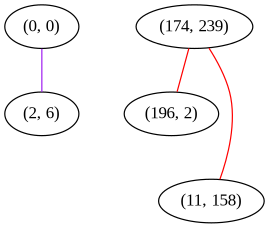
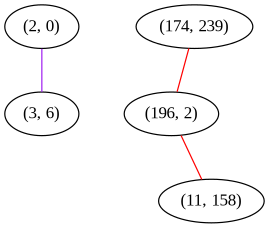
  graph {
    fontname="Liberation Serif"
    node [fontname="Liberation Serif"]
    edge [color=red fontname="Liberation Serif" weight=1]
-   "(0, 0)"
-   "(2, 6)"
+   "(0, 0)" [label="(2, 0)"]
+   "(2, 6)" [label="(3, 6)"]
    n3 [label="(196, 2)"]
    "(174, 239)"
    "(11, 158)"
    "(0, 0)" -- "(2, 6)" [color=purple weight=4]
-   "(174, 239)" -- "(11, 158)"
+   n3 -- "(11, 158)"
    "(174, 239)" -- n3
  }
